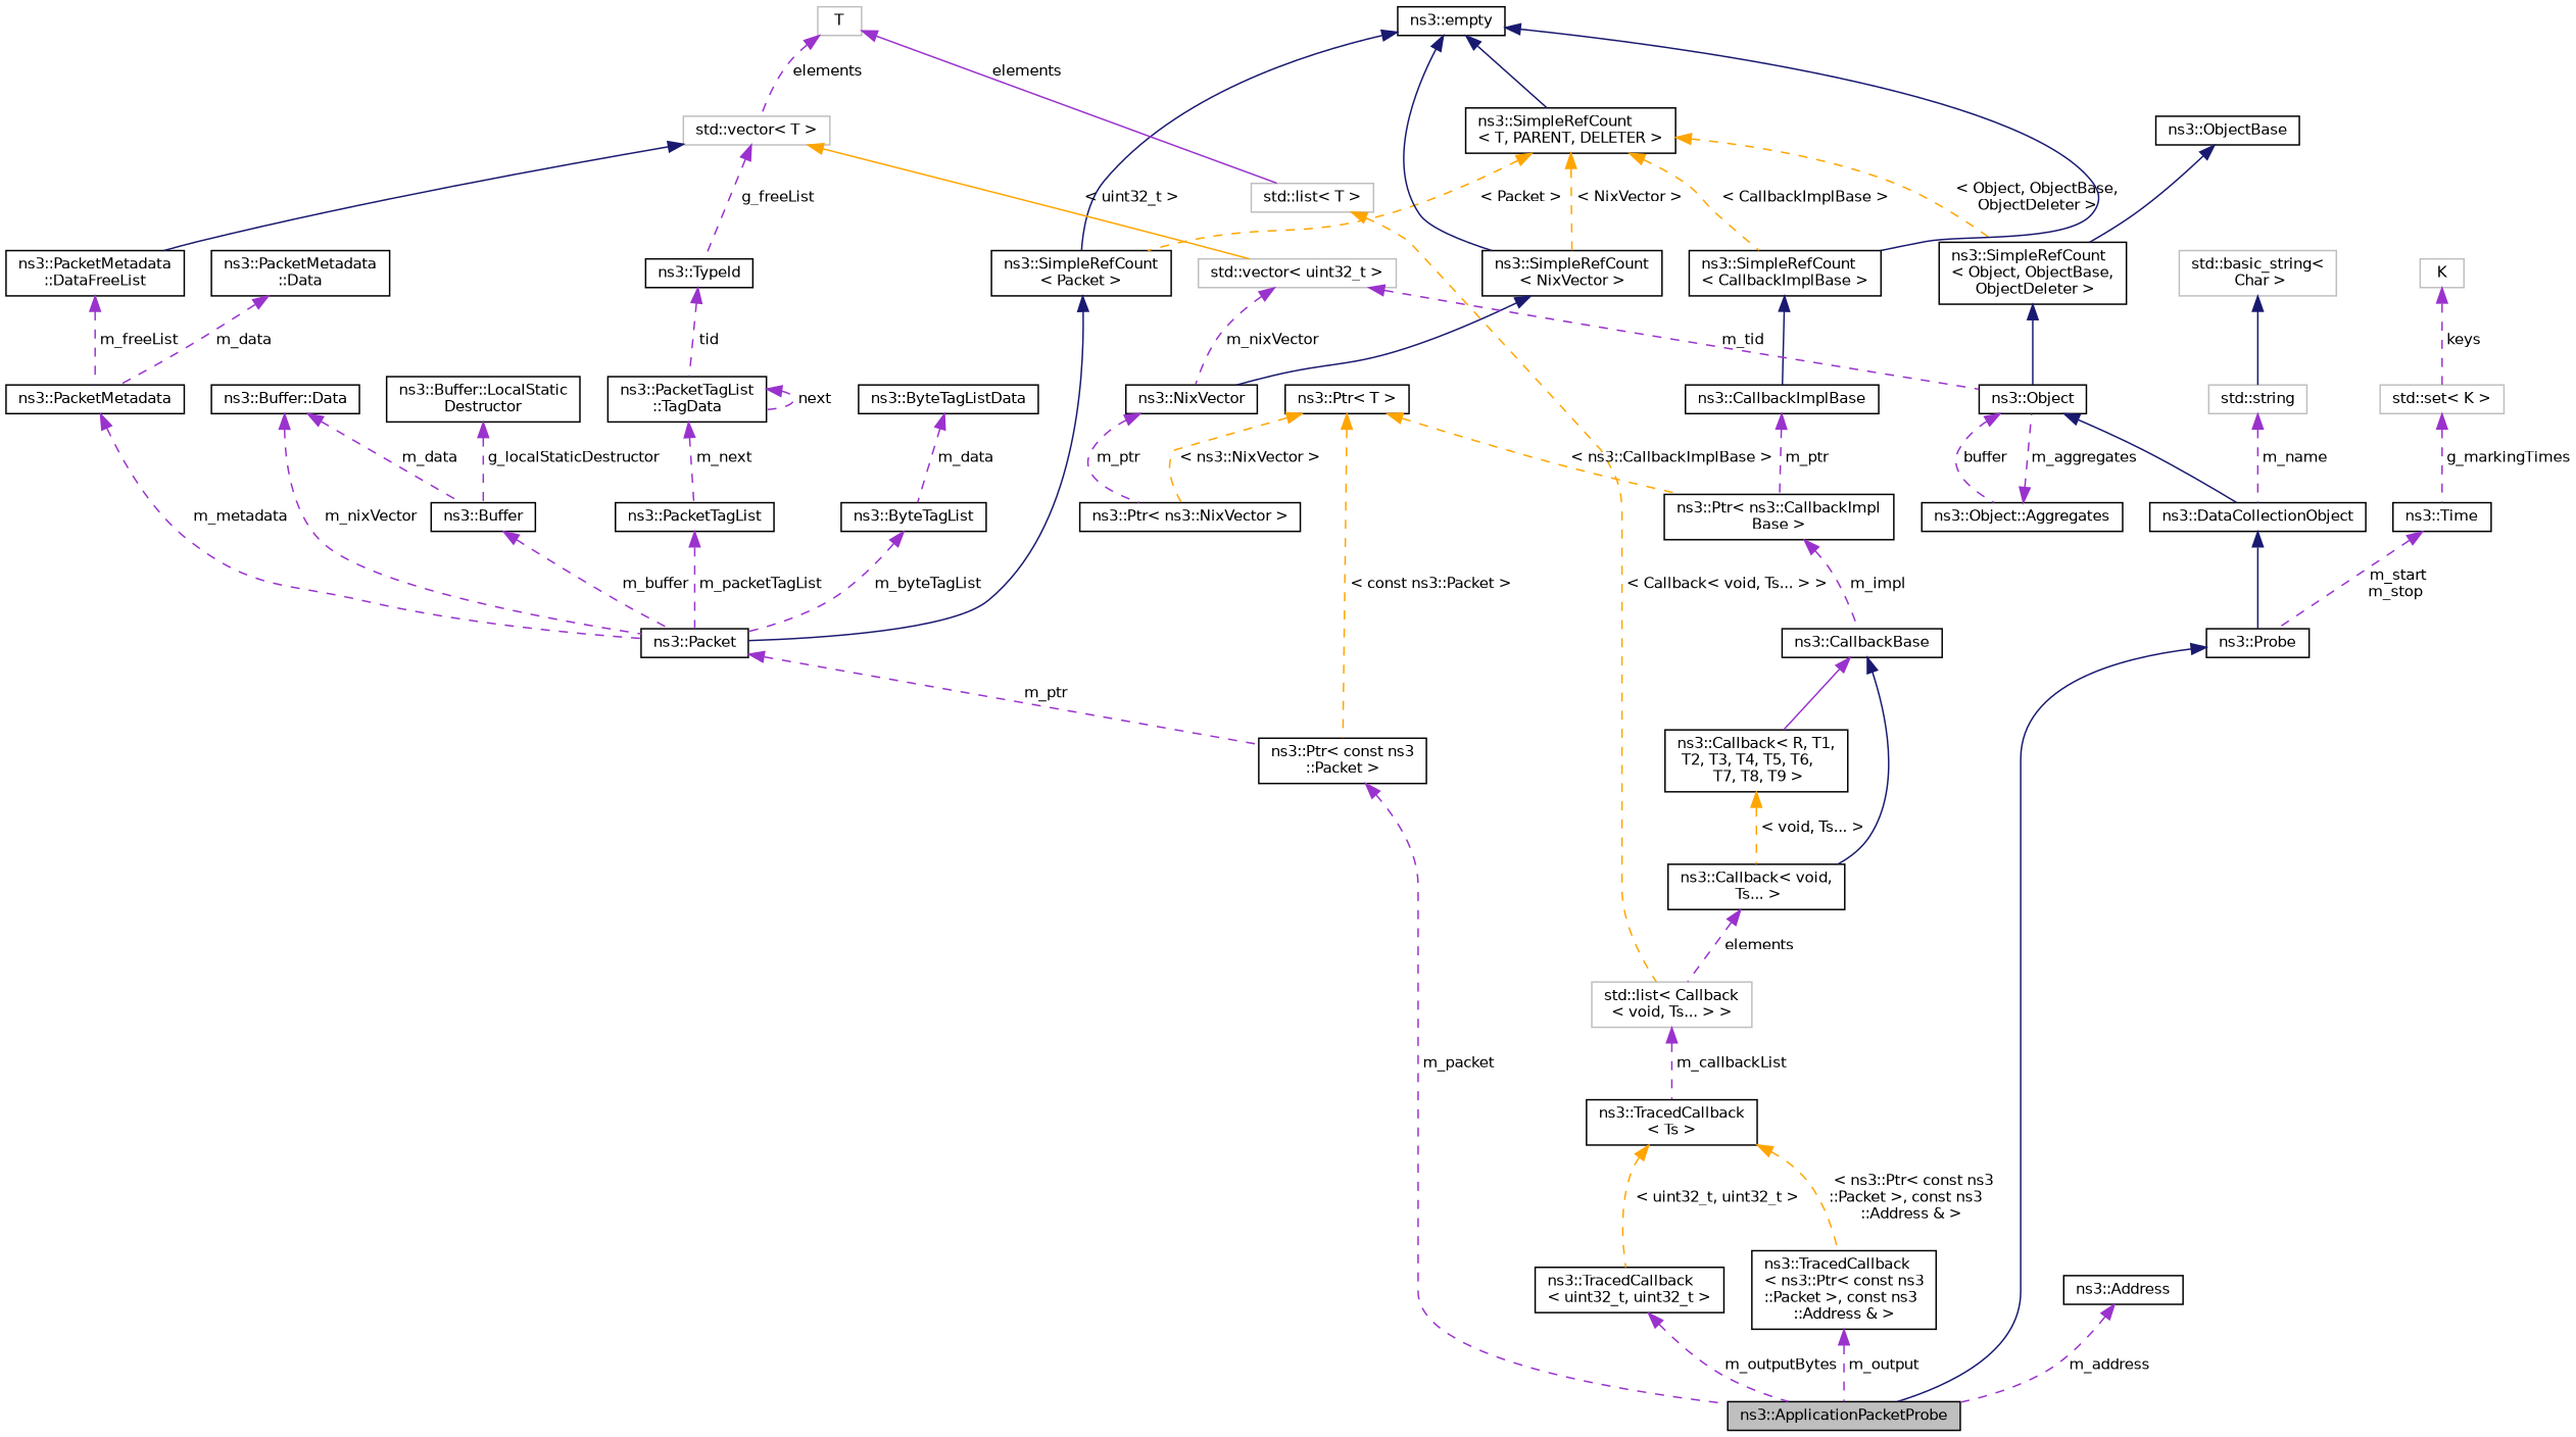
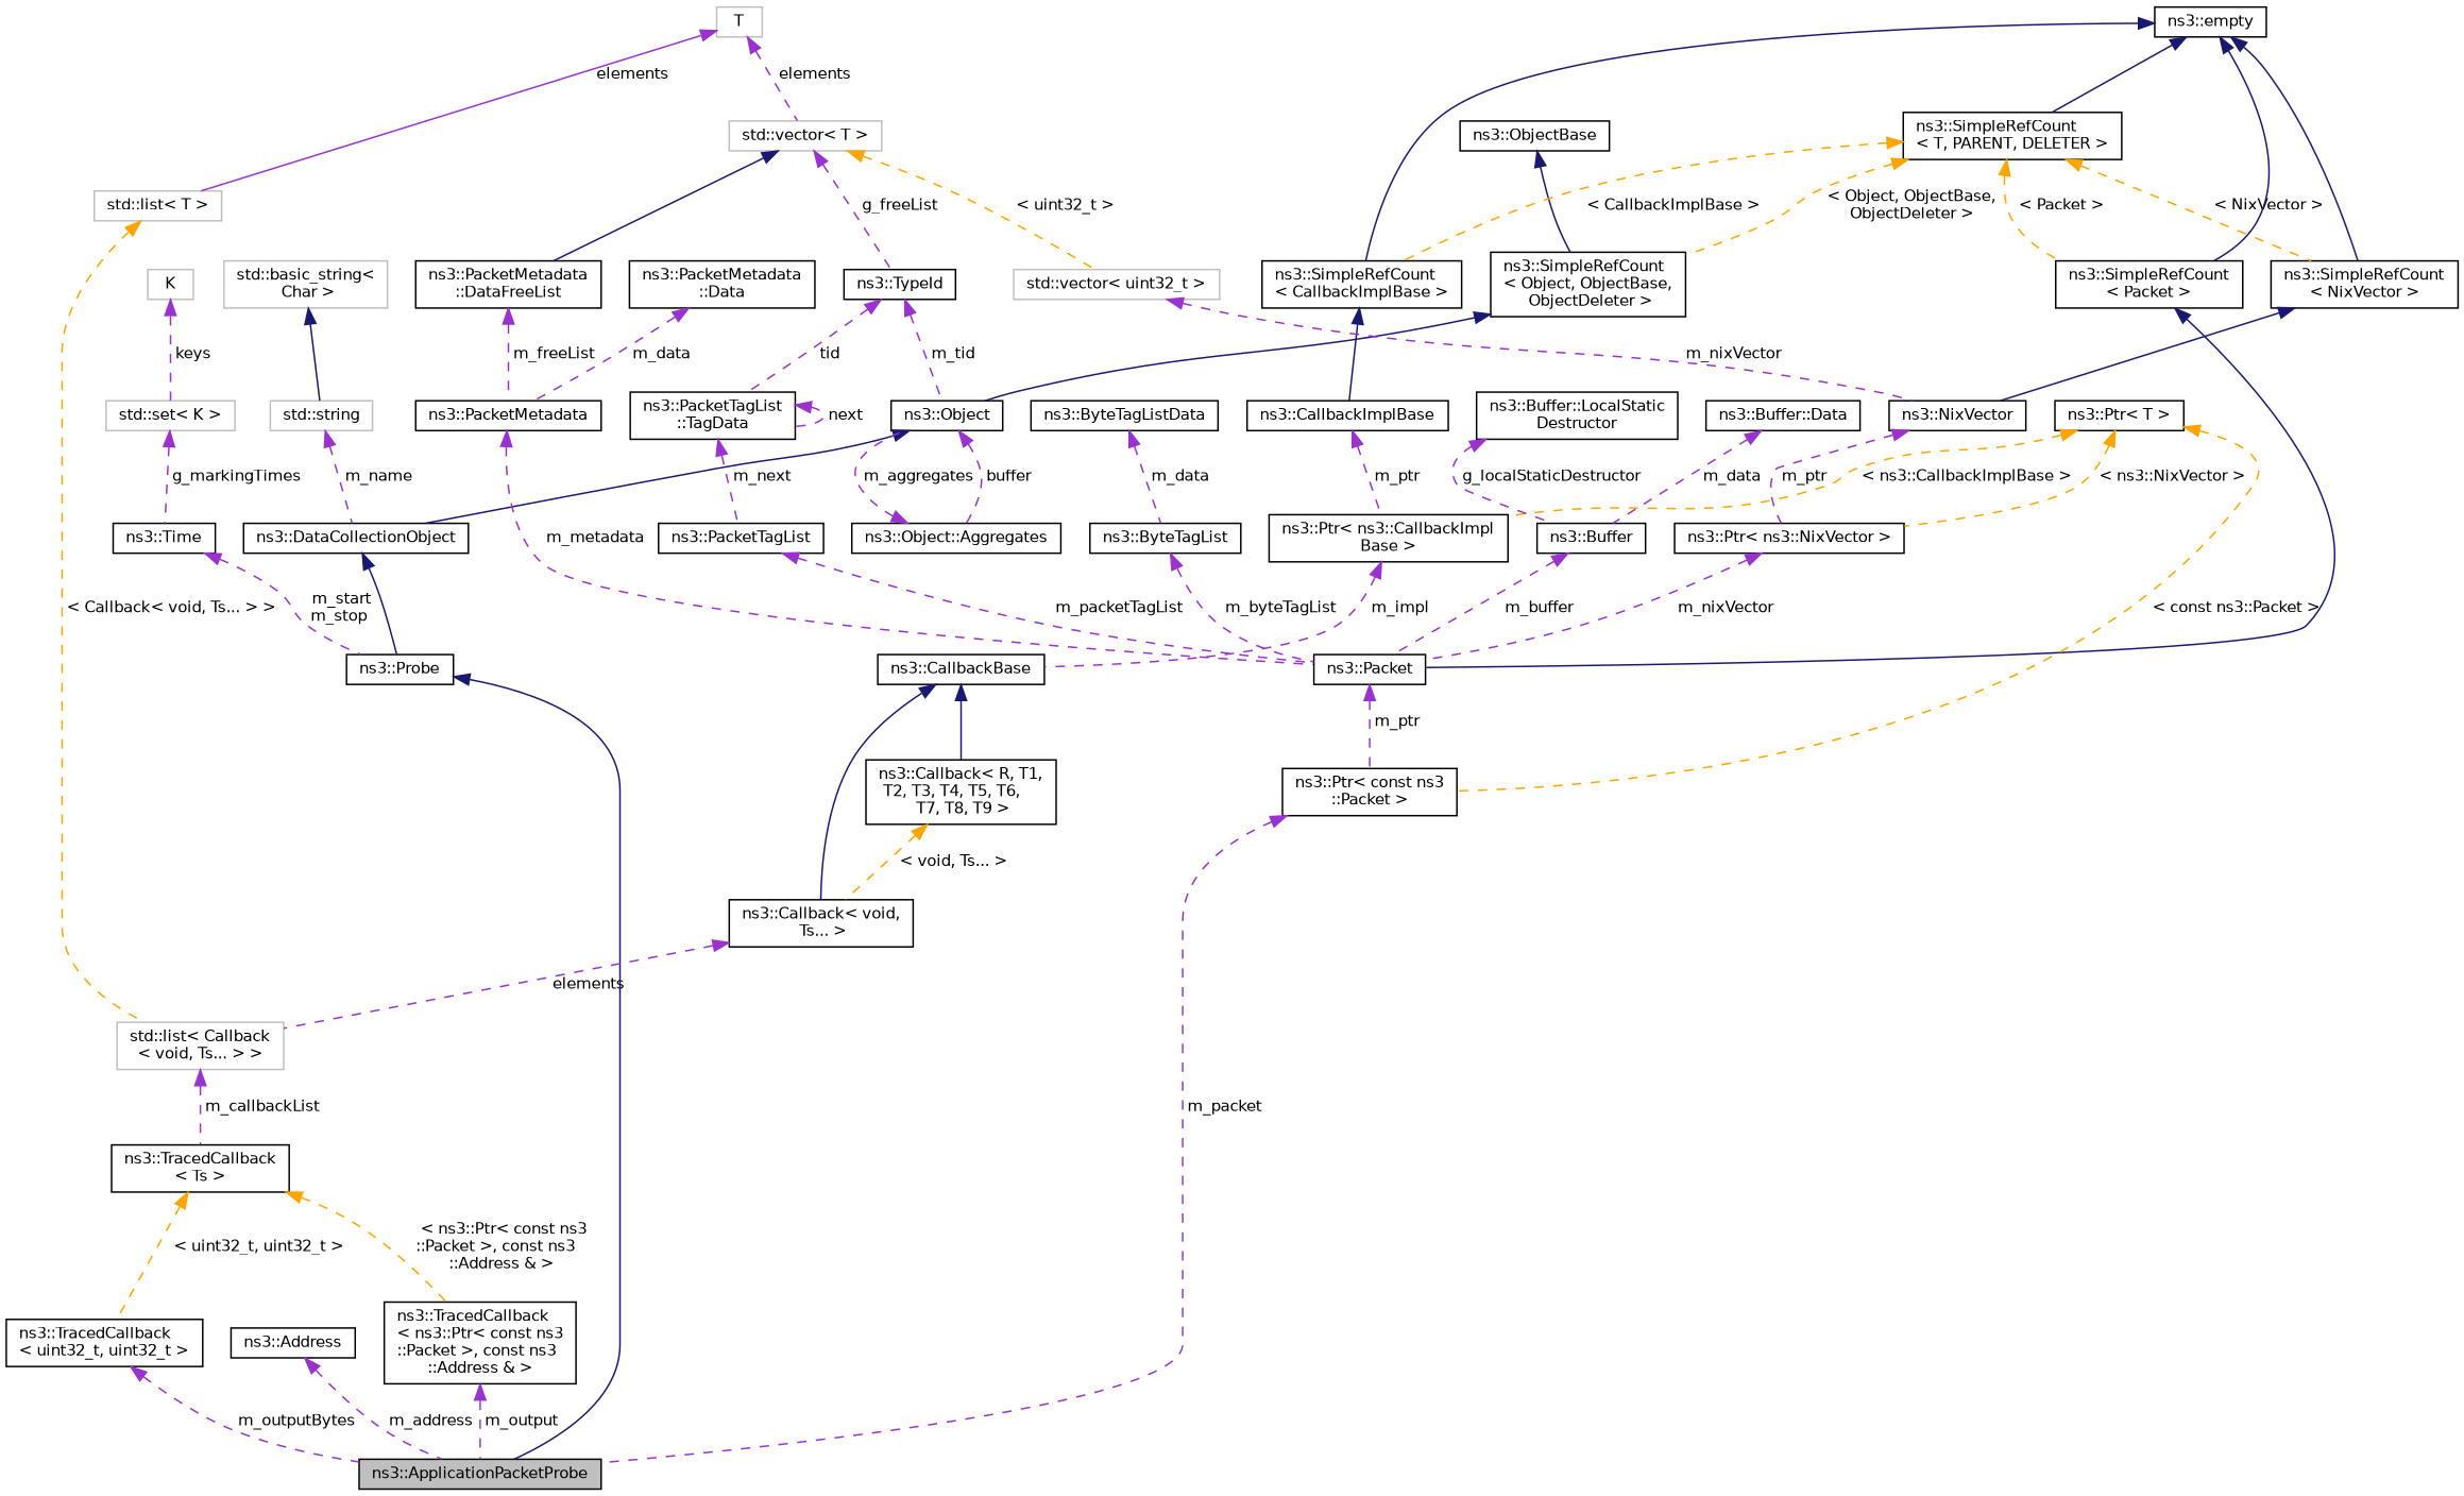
  digraph {
    rankdir=TB
    node [color=black fillcolor=white fontname=Helvetica fontsize=10 shape=record style=filled]
    edge [color=darkorchid3 dir=back fontname=Helvetica fontsize=10 labelfontname=Helvetica labelfontsize=10 style=dashed]
    n1 [fillcolor=grey75 fontcolor=black height=0.2 label="ns3::ApplicationPacketProbe" width=0.4]
    n2 [height=0.2 label="ns3::Probe" width=0.4]
    n3 [height=0.2 label="ns3::DataCollectionObject" width=0.4]
    n4 [height=0.2 label="ns3::Object" width=0.4]
    n5 [height=0.2 label="ns3::Object::Aggregates" width=0.4]
    n6 [height=0.2 label="ns3::SimpleRefCount\l\< Object, ObjectBase,\l ObjectDeleter \>" width=0.4]
    n7 [height=0.2 label="ns3::ObjectBase" width=0.4]
    n8 [height=0.2 label="ns3::SimpleRefCount\l\< T, PARENT, DELETER \>" width=0.4]
    n9 [height=0.2 label="ns3::SimpleRefCount\l\< Packet \>" width=0.4]
    n10 [height=0.2 label="ns3::SimpleRefCount\l\< NixVector \>" width=0.4]
    n11 [height=0.2 label="ns3::SimpleRefCount\l\< CallbackImplBase \>" width=0.4]
    n12 [height=0.2 label="ns3::Packet" width=0.4]
    n13 [height=0.2 label="ns3::NixVector" width=0.4]
    n14 [height=0.2 label="ns3::CallbackImplBase" width=0.4]
    n15 [height=0.2 label="ns3::empty" width=0.4]
    n16 [height=0.2 label="ns3::TypeId" width=0.4]
    n17 [height=0.2 label="ns3::PacketTagList\l::TagData" width=0.4]
    n18 [height=0.2 label="ns3::PacketTagList" width=0.4]
    n19 [color=grey75 height=0.2 label="std::string" width=0.4]
    n20 [color=grey75 height=0.2 label="std::basic_string\<\l Char \>" width=0.4]
    n21 [height=0.2 label="ns3::Time" width=0.4]
    n22 [color=grey75 height=0.2 label="std::set\< K \>" width=0.4]
    n23 [color=grey75 height=0.2 label=K width=0.4]
    n24 [height=0.2 label="ns3::Address" width=0.4]
    n25 [height=0.2 label="ns3::Ptr\< const ns3\l::Packet \>" width=0.4]
    n26 [height=0.2 label="ns3::Ptr\< ns3::NixVector \>" width=0.4]
    n27 [color=grey75 height=0.2 label="std::vector\< uint32_t \>" width=0.4]
    n28 [color=grey75 height=0.2 label="std::vector\< T \>" width=0.4]
    n29 [height=0.2 label="ns3::PacketMetadata\l::DataFreeList" width=0.4]
    n30 [height=0.2 label="ns3::PacketMetadata" width=0.4]
    n31 [height=0.2 label="ns3::Buffer" width=0.4]
    n32 [color=grey75 height=0.2 label=T width=0.4]
    n33 [color=grey75 height=0.2 label="std::list\< T \>" width=0.4]
    n34 [color=grey75 height=0.2 label="std::list\< Callback\l\< void, Ts... \> \>" width=0.4]
    n35 [height=0.2 label="ns3::Ptr\< T \>" width=0.4]
    n36 [height=0.2 label="ns3::Ptr\< ns3::CallbackImpl\lBase \>" width=0.4]
    n37 [height=0.2 label="ns3::CallbackBase" width=0.4]
    n38 [height=0.2 label="ns3::PacketMetadata\l::Data" width=0.4]
    n39 [height=0.2 label="ns3::ByteTagList" width=0.4]
    n40 [height=0.2 label="ns3::ByteTagListData" width=0.4]
    n41 [height=0.2 label="ns3::Buffer::Data" width=0.4]
    n42 [height=0.2 label="ns3::Buffer::LocalStatic\lDestructor" width=0.4]
    n43 [height=0.2 label="ns3::TracedCallback\l\< uint32_t, uint32_t \>" width=0.4]
    n44 [height=0.2 label="ns3::TracedCallback\l\< Ts \>" width=0.4]
    n45 [height=0.2 label="ns3::TracedCallback\l\< ns3::Ptr\< const ns3\l::Packet \>, const ns3\l::Address & \>" width=0.4]
    n46 [height=0.2 label="ns3::Callback\< void,\l Ts... \>" width=0.4]
    n47 [height=0.2 label="ns3::Callback\< R, T1,\l T2, T3, T4, T5, T6,\l T7, T8, T9 \>" width=0.4]
    n2 -> n1 [color=midnightblue style=solid]
    n3 -> n2 [color=midnightblue style=solid]
    n4 -> n3 [color=midnightblue style=solid]
    n4 -> n5 [label=" buffer"]
    n5 -> n4 [label=" m_aggregates"]
    n6 -> n4 [color=midnightblue style=solid]
    n7 -> n6 [color=midnightblue style=solid]
    n8 -> n6 [color=orange label=" \< Object, ObjectBase,\l ObjectDeleter \>"]
    n8 -> n9 [color=orange label=" \< Packet \>"]
    n8 -> n10 [color=orange label=" \< NixVector \>"]
    n8 -> n11 [color=orange label=" \< CallbackImplBase \>"]
    n9 -> n12 [color=midnightblue style=solid]
    n10 -> n13 [color=midnightblue style=solid]
    n11 -> n14 [color=midnightblue style=solid]
    n12 -> n25 [label=" m_ptr"]
    n13 -> n26 [label=" m_ptr"]
    n14 -> n36 [label=" m_ptr"]
    n15 -> n8 [color=midnightblue style=solid]
    n15 -> n9 [color=midnightblue style=solid]
    n15 -> n10 [color=midnightblue style=solid]
    n15 -> n11 [color=midnightblue style=solid]
-   n27 -> n4 [label=" m_tid"]
+   n16 -> n4 [label=" m_tid"]
    n16 -> n17 [label=" tid"]
    n17 -> n17 [label=" next"]
    n17 -> n18 [label=" m_next"]
    n18 -> n12 [label=" m_packetTagList"]
    n19 -> n3 [label=" m_name"]
    n20 -> n19 [color=midnightblue style=solid]
    n21 -> n2 [label=" m_start\nm_stop"]
    n22 -> n21 [label=" g_markingTimes"]
    n23 -> n22 [label=" keys"]
    n24 -> n1 [label=" m_address"]
    n25 -> n1 [label=" m_packet"]
-   n41 -> n12 [label=" m_nixVector"]
+   n26 -> n12 [label=" m_nixVector"]
    n27 -> n13 [label=" m_nixVector"]
    n28 -> n16 [label=" g_freeList"]
-   n28 -> n27 [color=orange label=" \< uint32_t \>" style=solid]
+   n28 -> n27 [color=orange label=" \< uint32_t \>"]
    n28 -> n29 [color=midnightblue style=solid]
    n29 -> n30 [label=" m_freeList"]
    n30 -> n12 [label=" m_metadata"]
    n31 -> n12 [label=" m_buffer"]
    n32 -> n28 [label=" elements"]
    n32 -> n33 [label=" elements" style=solid]
    n33 -> n34 [color=orange label=" \< Callback\< void, Ts... \> \>"]
    n34 -> n44 [label=" m_callbackList"]
    n35 -> n25 [color=orange label=" \< const ns3::Packet \>"]
    n35 -> n26 [color=orange label=" \< ns3::NixVector \>"]
    n35 -> n36 [color=orange label=" \< ns3::CallbackImplBase \>"]
    n36 -> n37 [label=" m_impl"]
    n37 -> n46 [color=midnightblue style=solid]
-   n37 -> n47 [style=solid]
+   n37 -> n47 [color=midnightblue style=solid]
    n38 -> n30 [label=" m_data"]
    n39 -> n12 [label=" m_byteTagList"]
    n40 -> n39 [label=" m_data"]
    n41 -> n31 [label=" m_data"]
    n42 -> n31 [label=" g_localStaticDestructor"]
    n43 -> n1 [label=" m_outputBytes"]
    n44 -> n43 [color=orange label=" \< uint32_t, uint32_t \>"]
    n44 -> n45 [color=orange label=" \< ns3::Ptr\< const ns3\l::Packet \>, const ns3\l::Address & \>"]
    n45 -> n1 [label=" m_output"]
    n46 -> n34 [label=" elements"]
    n47 -> n46 [color=orange label=" \< void, Ts... \>"]
  }
